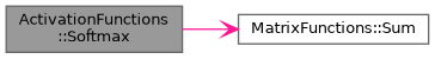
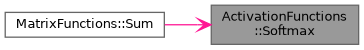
  digraph {
    rankdir=LR
    node [fontname=Helvetica fontsize=10 shape=box style=filled]
    n1 [color=gray40 fillcolor=grey60 fontcolor=black height=0.2 label="ActivationFunctions\l::Softmax" width=0.4]
    n2 [color=grey40 fillcolor=white height=0.2 label="MatrixFunctions::Sum" width=0.4]
-   n1 -> n2 [color=deeppink fontname=Helvetica fontsize=10 labelfontname=Helvetica labelfontsize=10 style=solid arrowhead=vee]
+   n2 -> n1 [color=deeppink fontname=Helvetica fontsize=10 labelfontname=Helvetica labelfontsize=10 style=solid arrowhead=vee]
  }
